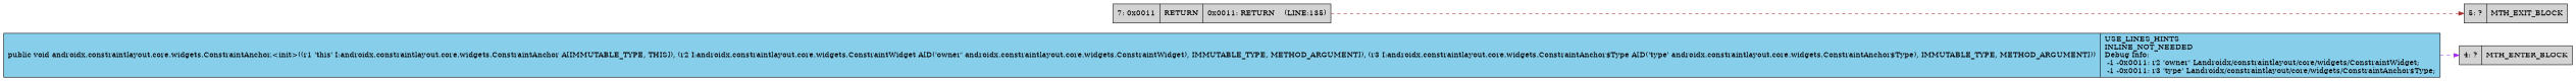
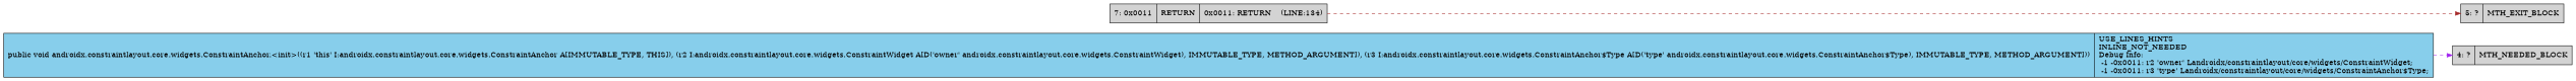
  digraph {
    rankdir=LR
    node [fillcolor=lightgrey shape=record style=filled]
    edge [style=dashed]
-   n1 [label="{4\:\ ?|MTH_ENTER_BLOCK\l}"]
-   n2 [label="{7\:\ 0x0011|RETURN\l|0x0011: RETURN    (LINE:135)\l}"]
+   n1 [label="{4\:\ ?|MTH_NEEDED_BLOCK\l}"]
+   n2 [label="{7\:\ 0x0011|RETURN\l|0x0011: RETURN    (LINE:134)\l}"]
    n3 [label="{5\:\ ?|MTH_EXIT_BLOCK\l}"]
    n4 [fillcolor=skyblue label="{public void androidx.constraintlayout.core.widgets.ConstraintAnchor.\<init\>((r1 'this' I:androidx.constraintlayout.core.widgets.ConstraintAnchor A[IMMUTABLE_TYPE, THIS]), (r2 I:androidx.constraintlayout.core.widgets.ConstraintWidget A[D('owner' androidx.constraintlayout.core.widgets.ConstraintWidget), IMMUTABLE_TYPE, METHOD_ARGUMENT]), (r3 I:androidx.constraintlayout.core.widgets.ConstraintAnchor$Type A[D('type' androidx.constraintlayout.core.widgets.ConstraintAnchor$Type), IMMUTABLE_TYPE, METHOD_ARGUMENT]))  | USE_LINES_HINTS\lINLINE_NOT_NEEDED\lDebug Info:\l  \-1 \-0x0011: r2 'owner' Landroidx\/constraintlayout\/core\/widgets\/ConstraintWidget;\l  \-1 \-0x0011: r3 'type' Landroidx\/constraintlayout\/core\/widgets\/ConstraintAnchor$Type;\l}"]
    n2 -> n3 [color=brown]
    n4 -> n1 [color=purple]
  }
